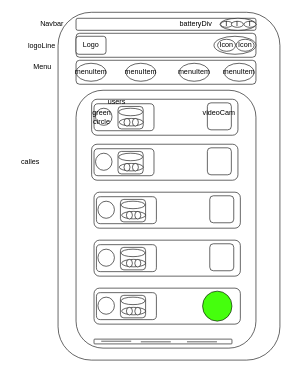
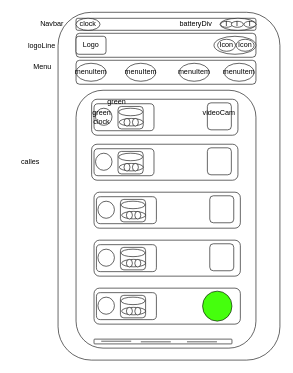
  <mxCell id="0" />
  <mxCell id="1" parent="0" />
  <mxCell id="2" value="" style="ellipse;whiteSpace=wrap;html=1;" vertex="1" parent="1"><mxGeometry x="206" y="230" width="190" height="75" as="geometry" /></mxCell>
  <mxCell id="3" value="" style="rounded=1;whiteSpace=wrap;html=1;" vertex="1" parent="1"><mxGeometry x="96" y="20" width="370" height="580" as="geometry" /></mxCell>
  <mxCell id="4" value="" style="ellipse;whiteSpace=wrap;html=1;" vertex="1" parent="1"><mxGeometry x="196" y="155" width="120" height="70" as="geometry" /></mxCell>
  <mxCell id="5" value="" style="ellipse;whiteSpace=wrap;html=1;" vertex="1" parent="1"><mxGeometry x="206" y="240" width="190" height="60" as="geometry" /></mxCell>
  <mxCell id="6" value="" style="rounded=1;whiteSpace=wrap;html=1;" vertex="1" parent="1"><mxGeometry x="126" y="30" width="300" height="20" as="geometry" /></mxCell>
  <mxCell id="7" value="Navbar" style="text;html=1;strokeColor=none;fillColor=none;align=center;verticalAlign=middle;whiteSpace=wrap;rounded=0;" vertex="1" parent="1"><mxGeometry x="56" y="25" width="60" height="30" as="geometry" /></mxCell>
+ <mxCell id="8" value="clock" style="ellipse;whiteSpace=wrap;html=1;" vertex="1" parent="1"><mxGeometry x="126" y="30" width="40" height="20" as="geometry" /></mxCell>
  <mxCell id="9" value="" style="ellipse;whiteSpace=wrap;html=1;" vertex="1" parent="1"><mxGeometry x="366" y="30" width="60" height="20" as="geometry" /></mxCell>
  <mxCell id="10" value="I" style="ellipse;whiteSpace=wrap;html=1;" vertex="1" parent="1"><mxGeometry x="406" y="35" width="20" height="10" as="geometry" /></mxCell>
  <mxCell id="11" value="I" style="ellipse;whiteSpace=wrap;html=1;" vertex="1" parent="1"><mxGeometry x="367" y="35" width="20" height="10" as="geometry" /></mxCell>
  <mxCell id="12" value="I" style="ellipse;whiteSpace=wrap;html=1;" vertex="1" parent="1"><mxGeometry x="385" y="35" width="20" height="10" as="geometry" /></mxCell>
  <mxCell id="13" value="" style="rounded=1;whiteSpace=wrap;html=1;" vertex="1" parent="1"><mxGeometry x="126" y="55" width="300" height="40" as="geometry" /></mxCell>
  <mxCell id="14" value="Logo" style="whiteSpace=wrap;html=1;rounded=1;" vertex="1" parent="1"><mxGeometry x="126" y="60" width="50" height="30" as="geometry" /></mxCell>
  <mxCell id="15" value="" style="rounded=1;whiteSpace=wrap;html=1;" vertex="1" parent="1"><mxGeometry x="276" y="230" width="120" height="60" as="geometry" /></mxCell>
  <mxCell id="16" value="" style="ellipse;whiteSpace=wrap;html=1;" vertex="1" parent="1"><mxGeometry x="356" y="60" width="70" height="30" as="geometry" /></mxCell>
  <mxCell id="17" value="Icon" style="ellipse;whiteSpace=wrap;html=1;" vertex="1" parent="1"><mxGeometry x="362" y="65" width="30" height="20" as="geometry" /></mxCell>
  <mxCell id="18" value="Icon" style="ellipse;whiteSpace=wrap;html=1;" vertex="1" parent="1"><mxGeometry x="393" y="65" width="30" height="20" as="geometry" /></mxCell>
  <mxCell id="19" value="" style="rounded=1;whiteSpace=wrap;html=1;" vertex="1" parent="1"><mxGeometry x="126" y="100" width="300" height="40" as="geometry" /></mxCell>
  <mxCell id="20" value="menuItem" style="ellipse;whiteSpace=wrap;html=1;" vertex="1" parent="1"><mxGeometry x="126" y="105" width="50" height="30" as="geometry" /></mxCell>
  <mxCell id="21" value="menuItem" style="ellipse;whiteSpace=wrap;html=1;" vertex="1" parent="1"><mxGeometry x="209" y="105" width="50" height="30" as="geometry" /></mxCell>
  <mxCell id="22" value="menuItem" style="ellipse;whiteSpace=wrap;html=1;" vertex="1" parent="1"><mxGeometry x="298" y="105" width="50" height="30" as="geometry" /></mxCell>
  <mxCell id="23" value="menuItem" style="ellipse;whiteSpace=wrap;html=1;" vertex="1" parent="1"><mxGeometry x="373" y="105" width="50" height="30" as="geometry" /></mxCell>
  <mxCell id="24" value="logoLine" style="text;html=1;strokeColor=none;fillColor=none;align=center;verticalAlign=middle;whiteSpace=wrap;rounded=0;fontStyle=0" vertex="1" parent="1"><mxGeometry x="39" y="61" width="60" height="30" as="geometry" /></mxCell>
  <mxCell id="25" value="Menu" style="text;html=1;strokeColor=none;fillColor=none;align=center;verticalAlign=middle;whiteSpace=wrap;rounded=0;fontStyle=0" vertex="1" parent="1"><mxGeometry x="40" y="96" width="60" height="30" as="geometry" /></mxCell>
  <mxCell id="26" value="batteryDiv" style="text;html=1;strokeColor=none;fillColor=none;align=center;verticalAlign=middle;whiteSpace=wrap;rounded=0;" vertex="1" parent="1"><mxGeometry x="296" y="24" width="60" height="30" as="geometry" /></mxCell>
  <mxCell id="27" value="" style="rounded=1;whiteSpace=wrap;html=1;" vertex="1" parent="1"><mxGeometry x="126" y="150" width="300" height="430" as="geometry" /></mxCell>
  <mxCell id="28" value="calles" style="text;html=1;strokeColor=none;fillColor=none;align=center;verticalAlign=middle;whiteSpace=wrap;rounded=0;fontStyle=0" vertex="1" parent="1"><mxGeometry x="20" y="254" width="60" height="30" as="geometry" /></mxCell>
  <mxCell id="29" value="" style="rounded=1;whiteSpace=wrap;html=1;fillColor=#FFFFFF;" vertex="1" parent="1"><mxGeometry x="156" y="565" width="230" height="8" as="geometry" /></mxCell>
  <mxCell id="30" value="" style="endArrow=none;html=1;rounded=0;" edge="1" parent="1"><mxGeometry width="50" height="50" relative="1" as="geometry"><mxPoint x="168" y="568.5" as="sourcePoint" /><mxPoint x="218" y="568.5" as="targetPoint" /></mxGeometry></mxCell>
  <mxCell id="31" value="" style="endArrow=none;html=1;rounded=0;" edge="1" parent="1"><mxGeometry width="50" height="50" relative="1" as="geometry"><mxPoint x="311" y="569.5" as="sourcePoint" /><mxPoint x="361" y="569.5" as="targetPoint" /></mxGeometry></mxCell>
  <mxCell id="32" value="" style="endArrow=none;html=1;rounded=0;" edge="1" parent="1"><mxGeometry width="50" height="50" relative="1" as="geometry"><mxPoint x="234" y="569.5" as="sourcePoint" /><mxPoint x="284" y="569.5" as="targetPoint" /></mxGeometry></mxCell>
  <mxCell id="33" value="" style="rounded=1;whiteSpace=wrap;html=1;" vertex="1" parent="1"><mxGeometry x="152" y="165" width="244" height="60" as="geometry" /></mxCell>
  <mxCell id="34" value="" style="rounded=1;whiteSpace=wrap;html=1;" vertex="1" parent="1"><mxGeometry x="156" y="172.5" width="100" height="45" as="geometry" /></mxCell>
  <mxCell id="35" value="" style="rounded=1;whiteSpace=wrap;html=1;" vertex="1" parent="1"><mxGeometry x="345" y="171" width="40" height="45" as="geometry" /></mxCell>
  <mxCell id="36" value="" style="ellipse;whiteSpace=wrap;html=1;" vertex="1" parent="1"><mxGeometry x="158.5" y="180" width="27.5" height="28.5" as="geometry" /></mxCell>
  <mxCell id="37" value="" style="rounded=1;whiteSpace=wrap;html=1;" vertex="1" parent="1"><mxGeometry x="196" y="177" width="42" height="37.5" as="geometry" /></mxCell>
  <mxCell id="38" value="" style="ellipse;whiteSpace=wrap;html=1;" vertex="1" parent="1"><mxGeometry x="197" y="180" width="40" height="12.5" as="geometry" /></mxCell>
  <mxCell id="39" value="" style="ellipse;whiteSpace=wrap;html=1;" vertex="1" parent="1"><mxGeometry x="198" y="197" width="40" height="12.5" as="geometry" /></mxCell>
  <mxCell id="40" value="" style="ellipse;whiteSpace=wrap;html=1;" vertex="1" parent="1"><mxGeometry x="206" y="197" width="10" height="12.75" as="geometry" /></mxCell>
  <mxCell id="41" value="" style="ellipse;whiteSpace=wrap;html=1;" vertex="1" parent="1"><mxGeometry x="220" y="197" width="10" height="12.75" as="geometry" /></mxCell>
  <mxCell id="42" value="" style="rounded=1;whiteSpace=wrap;html=1;" vertex="1" parent="1"><mxGeometry x="152" y="240" width="244" height="60" as="geometry" /></mxCell>
  <mxCell id="43" value="" style="rounded=1;whiteSpace=wrap;html=1;" vertex="1" parent="1"><mxGeometry x="156" y="247.5" width="100" height="45" as="geometry" /></mxCell>
  <mxCell id="44" value="" style="rounded=1;whiteSpace=wrap;html=1;" vertex="1" parent="1"><mxGeometry x="345" y="246" width="40" height="45" as="geometry" /></mxCell>
  <mxCell id="45" value="" style="ellipse;whiteSpace=wrap;html=1;" vertex="1" parent="1"><mxGeometry x="158.5" y="255" width="27.5" height="28.5" as="geometry" /></mxCell>
  <mxCell id="46" value="" style="rounded=1;whiteSpace=wrap;html=1;" vertex="1" parent="1"><mxGeometry x="196" y="252" width="42" height="37.5" as="geometry" /></mxCell>
  <mxCell id="47" value="" style="ellipse;whiteSpace=wrap;html=1;" vertex="1" parent="1"><mxGeometry x="197" y="255" width="40" height="12.5" as="geometry" /></mxCell>
  <mxCell id="48" value="" style="ellipse;whiteSpace=wrap;html=1;" vertex="1" parent="1"><mxGeometry x="198" y="272" width="40" height="12.5" as="geometry" /></mxCell>
  <mxCell id="49" value="" style="ellipse;whiteSpace=wrap;html=1;" vertex="1" parent="1"><mxGeometry x="206" y="272" width="10" height="12.75" as="geometry" /></mxCell>
  <mxCell id="50" value="" style="ellipse;whiteSpace=wrap;html=1;" vertex="1" parent="1"><mxGeometry x="220" y="272" width="10" height="12.75" as="geometry" /></mxCell>
  <mxCell id="51" value="" style="rounded=1;whiteSpace=wrap;html=1;" vertex="1" parent="1"><mxGeometry x="156" y="320" width="244" height="60" as="geometry" /></mxCell>
  <mxCell id="52" value="" style="rounded=1;whiteSpace=wrap;html=1;" vertex="1" parent="1"><mxGeometry x="160" y="327.5" width="100" height="45" as="geometry" /></mxCell>
  <mxCell id="53" value="" style="rounded=1;whiteSpace=wrap;html=1;" vertex="1" parent="1"><mxGeometry x="349" y="326" width="40" height="45" as="geometry" /></mxCell>
  <mxCell id="54" value="" style="ellipse;whiteSpace=wrap;html=1;" vertex="1" parent="1"><mxGeometry x="162.5" y="335" width="27.5" height="28.5" as="geometry" /></mxCell>
  <mxCell id="55" value="" style="rounded=1;whiteSpace=wrap;html=1;" vertex="1" parent="1"><mxGeometry x="200" y="332" width="42" height="37.5" as="geometry" /></mxCell>
  <mxCell id="56" value="" style="ellipse;whiteSpace=wrap;html=1;" vertex="1" parent="1"><mxGeometry x="201" y="335" width="40" height="12.5" as="geometry" /></mxCell>
  <mxCell id="57" value="" style="ellipse;whiteSpace=wrap;html=1;" vertex="1" parent="1"><mxGeometry x="202" y="352" width="40" height="12.5" as="geometry" /></mxCell>
  <mxCell id="58" value="" style="ellipse;whiteSpace=wrap;html=1;" vertex="1" parent="1"><mxGeometry x="210" y="352" width="10" height="12.75" as="geometry" /></mxCell>
  <mxCell id="59" value="" style="ellipse;whiteSpace=wrap;html=1;" vertex="1" parent="1"><mxGeometry x="224" y="352" width="10" height="12.75" as="geometry" /></mxCell>
  <mxCell id="60" value="" style="rounded=1;whiteSpace=wrap;html=1;" vertex="1" parent="1"><mxGeometry x="156" y="400" width="244" height="60" as="geometry" /></mxCell>
  <mxCell id="61" value="" style="rounded=1;whiteSpace=wrap;html=1;" vertex="1" parent="1"><mxGeometry x="160" y="407.5" width="100" height="45" as="geometry" /></mxCell>
  <mxCell id="62" value="" style="rounded=1;whiteSpace=wrap;html=1;" vertex="1" parent="1"><mxGeometry x="349" y="406" width="40" height="45" as="geometry" /></mxCell>
  <mxCell id="63" value="" style="ellipse;whiteSpace=wrap;html=1;" vertex="1" parent="1"><mxGeometry x="162.5" y="415" width="27.5" height="28.5" as="geometry" /></mxCell>
  <mxCell id="64" value="" style="rounded=1;whiteSpace=wrap;html=1;" vertex="1" parent="1"><mxGeometry x="200" y="412" width="42" height="37.5" as="geometry" /></mxCell>
  <mxCell id="65" value="" style="ellipse;whiteSpace=wrap;html=1;" vertex="1" parent="1"><mxGeometry x="201" y="415" width="40" height="12.5" as="geometry" /></mxCell>
  <mxCell id="66" value="" style="ellipse;whiteSpace=wrap;html=1;" vertex="1" parent="1"><mxGeometry x="202" y="432" width="40" height="12.5" as="geometry" /></mxCell>
  <mxCell id="67" value="" style="ellipse;whiteSpace=wrap;html=1;" vertex="1" parent="1"><mxGeometry x="210" y="432" width="10" height="12.75" as="geometry" /></mxCell>
  <mxCell id="68" value="" style="ellipse;whiteSpace=wrap;html=1;" vertex="1" parent="1"><mxGeometry x="224" y="432" width="10" height="12.75" as="geometry" /></mxCell>
  <mxCell id="69" value="" style="rounded=1;whiteSpace=wrap;html=1;" vertex="1" parent="1"><mxGeometry x="156" y="480" width="244" height="60" as="geometry" /></mxCell>
  <mxCell id="70" value="" style="rounded=1;whiteSpace=wrap;html=1;" vertex="1" parent="1"><mxGeometry x="160" y="487.5" width="100" height="45" as="geometry" /></mxCell>
  <mxCell id="71" value="" style="ellipse;whiteSpace=wrap;html=1;" vertex="1" parent="1"><mxGeometry x="162.5" y="495" width="27.5" height="28.5" as="geometry" /></mxCell>
  <mxCell id="72" value="" style="rounded=1;whiteSpace=wrap;html=1;" vertex="1" parent="1"><mxGeometry x="200" y="492" width="42" height="37.5" as="geometry" /></mxCell>
  <mxCell id="73" value="" style="ellipse;whiteSpace=wrap;html=1;" vertex="1" parent="1"><mxGeometry x="201" y="495" width="40" height="12.5" as="geometry" /></mxCell>
  <mxCell id="74" value="" style="ellipse;whiteSpace=wrap;html=1;" vertex="1" parent="1"><mxGeometry x="202" y="512" width="40" height="12.5" as="geometry" /></mxCell>
  <mxCell id="75" value="" style="ellipse;whiteSpace=wrap;html=1;" vertex="1" parent="1"><mxGeometry x="210" y="512" width="10" height="12.75" as="geometry" /></mxCell>
  <mxCell id="76" value="" style="ellipse;whiteSpace=wrap;html=1;" vertex="1" parent="1"><mxGeometry x="224" y="512" width="10" height="12.75" as="geometry" /></mxCell>
  <mxCell id="77" value="" style="ellipse;whiteSpace=wrap;html=1;fillColor=#45FF0D;" vertex="1" parent="1"><mxGeometry x="337" y="485" width="49" height="50" as="geometry" /></mxCell>
- <mxCell id="78" value="users" style="text;html=1;strokeColor=none;fillColor=none;align=center;verticalAlign=middle;whiteSpace=wrap;rounded=0;fontStyle=0" vertex="1" parent="1"><mxGeometry x="164" y="155" width="60" height="30" as="geometry" /></mxCell>
+ <mxCell id="78" value="green" style="text;html=1;strokeColor=none;fillColor=none;align=center;verticalAlign=middle;whiteSpace=wrap;rounded=0;fontStyle=0" vertex="1" parent="1"><mxGeometry x="164" y="155" width="60" height="30" as="geometry" /></mxCell>
  <mxCell id="79" value="videoCam" style="text;html=1;strokeColor=none;fillColor=none;align=center;verticalAlign=middle;whiteSpace=wrap;rounded=0;" vertex="1" parent="1"><mxGeometry x="349" y="172.5" width="31" height="30" as="geometry" /></mxCell>
- <mxCell id="80" value="green&lt;br&gt;circle" style="text;html=1;strokeColor=none;fillColor=none;align=center;verticalAlign=middle;whiteSpace=wrap;rounded=0;" vertex="1" parent="1"><mxGeometry x="152" y="179" width="34" height="30" as="geometry" /></mxCell>
+ <mxCell id="80" value="green&lt;br&gt;clock" style="text;html=1;strokeColor=none;fillColor=none;align=center;verticalAlign=middle;whiteSpace=wrap;rounded=0;" vertex="1" parent="1"><mxGeometry x="152" y="179" width="34" height="30" as="geometry" /></mxCell>
